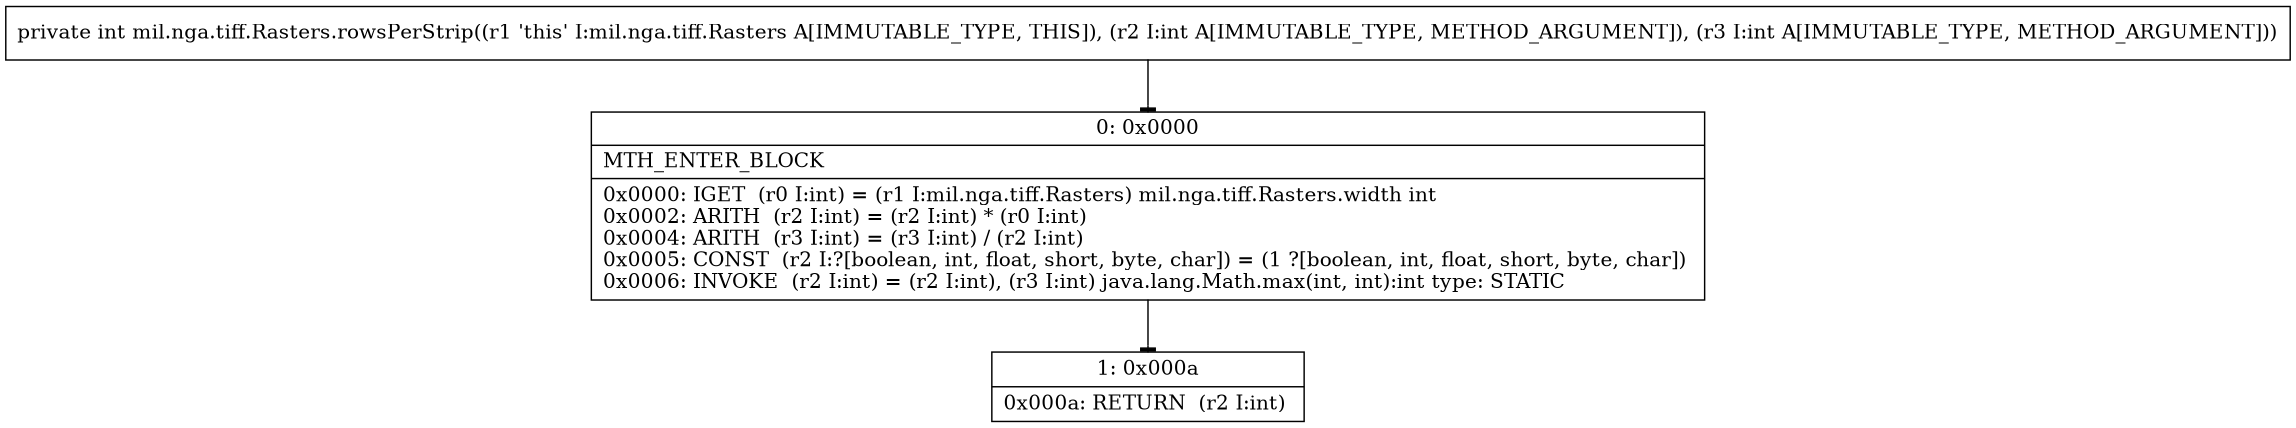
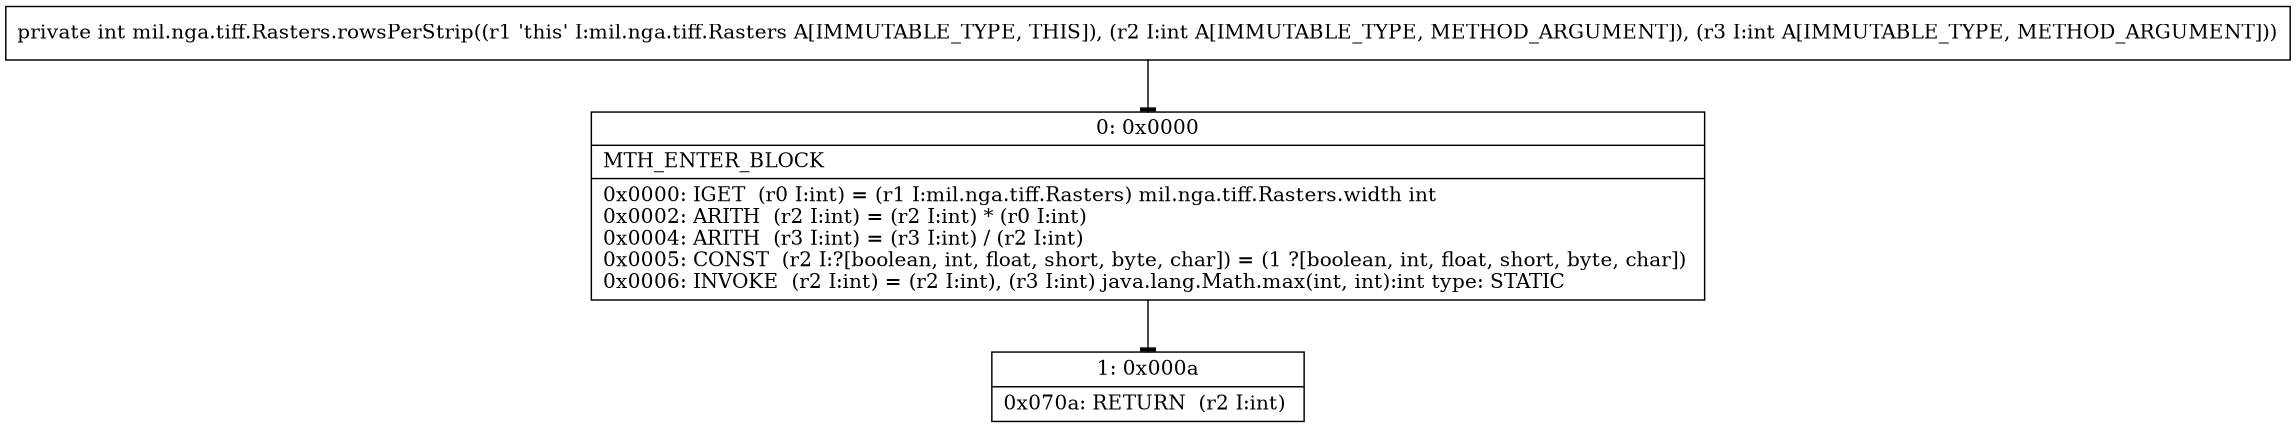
  digraph {
    node [shape=record]
    edge [arrowhead=tee]
    n1 [label="{0\:\ 0x0000|MTH_ENTER_BLOCK\l|0x0000: IGET  (r0 I:int) = (r1 I:mil.nga.tiff.Rasters) mil.nga.tiff.Rasters.width int \l0x0002: ARITH  (r2 I:int) = (r2 I:int) * (r0 I:int) \l0x0004: ARITH  (r3 I:int) = (r3 I:int) \/ (r2 I:int) \l0x0005: CONST  (r2 I:?[boolean, int, float, short, byte, char]) = (1 ?[boolean, int, float, short, byte, char]) \l0x0006: INVOKE  (r2 I:int) = (r2 I:int), (r3 I:int) java.lang.Math.max(int, int):int type: STATIC \l}"]
-   n2 [label="{1\:\ 0x000a|0x000a: RETURN  (r2 I:int) \l}"]
+   n2 [label="{1\:\ 0x000a|0x070a: RETURN  (r2 I:int) \l}"]
    n3 [label="{private int mil.nga.tiff.Rasters.rowsPerStrip((r1 'this' I:mil.nga.tiff.Rasters A[IMMUTABLE_TYPE, THIS]), (r2 I:int A[IMMUTABLE_TYPE, METHOD_ARGUMENT]), (r3 I:int A[IMMUTABLE_TYPE, METHOD_ARGUMENT])) }"]
    n1 -> n2
    n3 -> n1
  }
